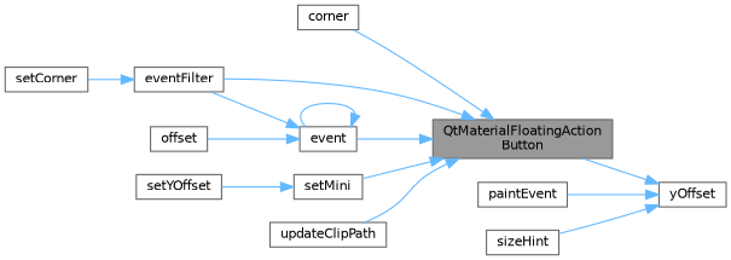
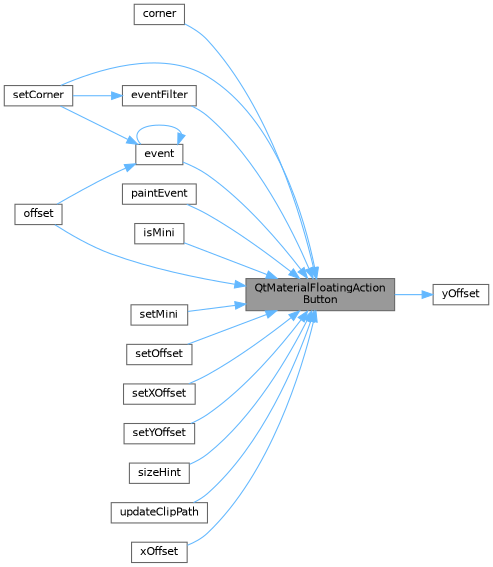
  digraph {
    fontname="DejaVu Sans"
    rankdir=RL
    node [color=grey40 fillcolor=white fontname="DejaVu Sans" fontsize=10 shape=box style=filled]
    edge [color=steelblue1 dir=back fontname="DejaVu Sans" fontsize=10 labelfontname=Helvetica labelfontsize=10 style=solid]
    n1 [color=gray40 fillcolor=grey60 fontcolor=black height=0.2 label="QtMaterialFloatingAction\lButton" width=0.4]
    n2 [height=0.2 label=corner width=0.4]
    n3 [height=0.2 label=setCorner width=0.4]
    n4 [height=0.2 label=event width=0.4]
    n5 [height=0.2 label=eventFilter width=0.4]
    n6 [height=0.2 label=paintEvent width=0.4]
+   n7 [height=0.2 label=isMini width=0.4]
    n8 [height=0.2 label=offset width=0.4]
    n9 [height=0.2 label=setMini width=0.4]
+   n10 [height=0.2 label=setOffset width=0.4]
+   n11 [height=0.2 label=setXOffset width=0.4]
    n12 [height=0.2 label=setYOffset width=0.4]
    n13 [height=0.2 label=sizeHint width=0.4]
    n14 [height=0.2 label=updateClipPath width=0.4]
+   n15 [height=0.2 label=xOffset width=0.4]
    n16 [height=0.2 label=yOffset width=0.4]
    n1 -> n2
+   n1 -> n3
    n1 -> n4
    n1 -> n5
-   n16 -> n6
+   n1 -> n6
+   n1 -> n7
+   n1 -> n8
    n1 -> n9
-   n9 -> n12
-   n16 -> n13
+   n1 -> n10
+   n1 -> n11
+   n1 -> n12
+   n1 -> n13
    n1 -> n14
+   n1 -> n15
    n4 -> n4
-   n4 -> n5
+   n4 -> n3
    n4 -> n8
    n5 -> n3
    n16 -> n1
  }
